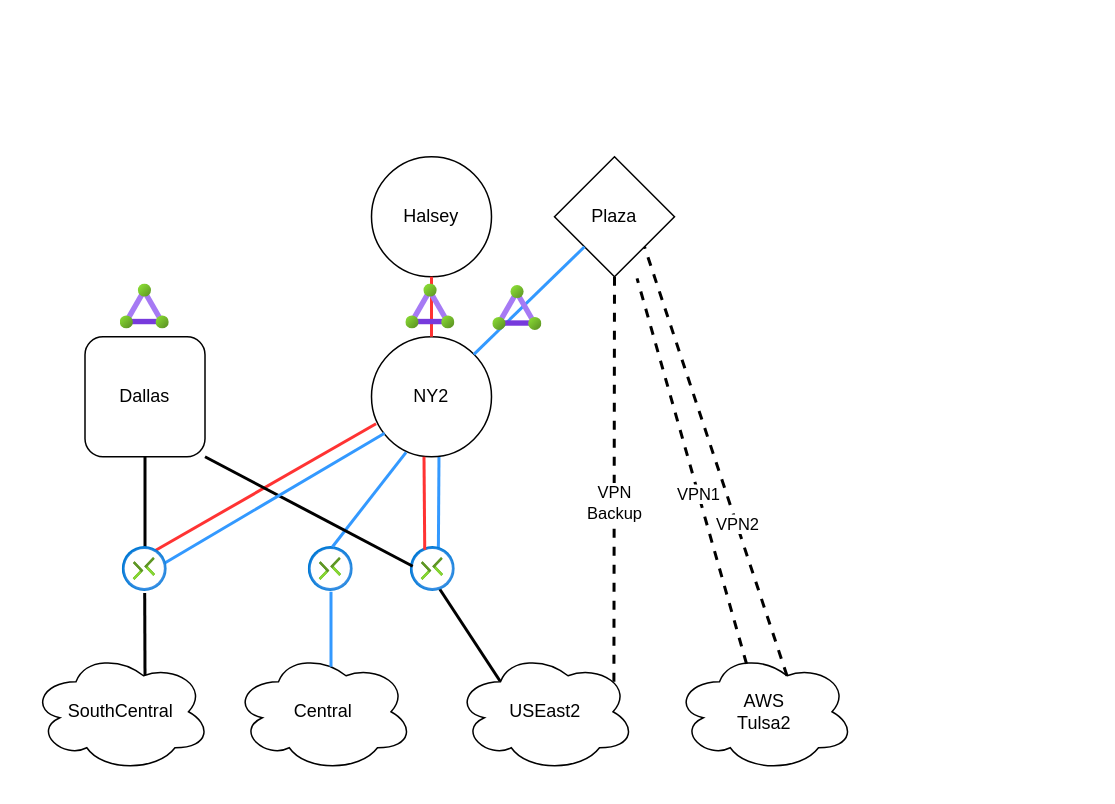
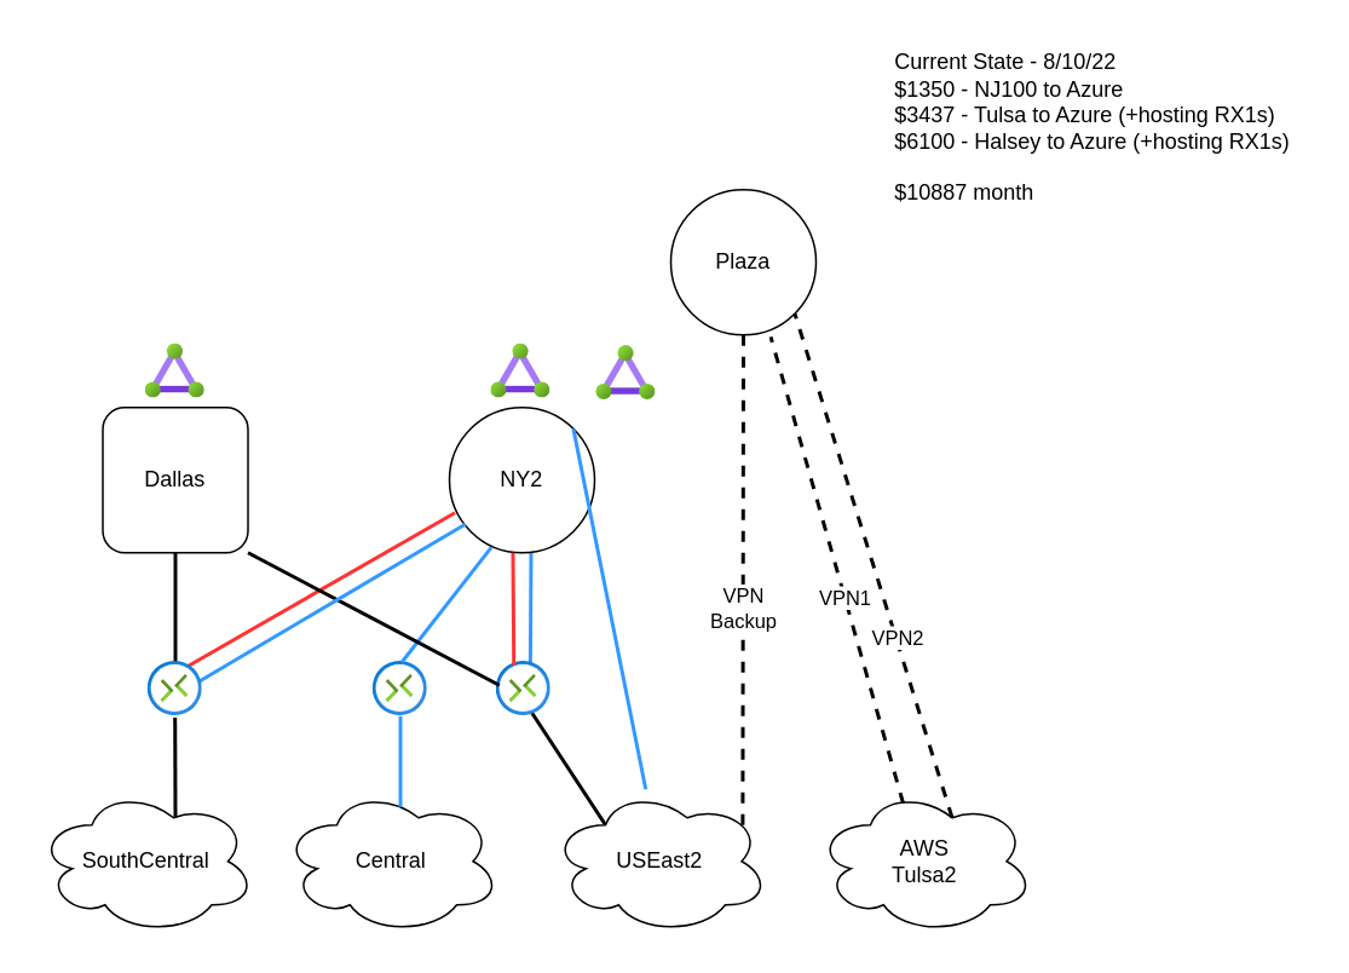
  <mxCell id="0" />
  <mxCell id="1" parent="0" />
  <mxCell id="2" value="" style="endArrow=none;html=1;rounded=0;entryX=0.675;entryY=0.975;entryDx=0;entryDy=0;exitX=0.917;exitY=0.433;exitDx=0;exitDy=0;exitPerimeter=0;entryPerimeter=0;strokeColor=#3399FF;strokeWidth=2;" parent="1" edge="1"><mxGeometry width="50" height="50" relative="1" as="geometry"><mxPoint x="291.51" y="376.99" as="sourcePoint" /><mxPoint x="292" y="302" as="targetPoint" /></mxGeometry></mxCell>
  <mxCell id="3" value="" style="endArrow=none;html=1;rounded=0;exitX=0.25;exitY=0.25;exitDx=0;exitDy=0;exitPerimeter=0;entryX=0.6;entryY=0.867;entryDx=0;entryDy=0;entryPerimeter=0;strokeWidth=2;" parent="1" source="12" target="14" edge="1"><mxGeometry width="50" height="50" relative="1" as="geometry"><mxPoint x="277.99" y="403.01" as="sourcePoint" /><mxPoint x="219" y="354" as="targetPoint" /></mxGeometry></mxCell>
  <mxCell id="4" value="" style="endArrow=none;html=1;rounded=0;exitX=0.625;exitY=0.2;exitDx=0;exitDy=0;exitPerimeter=0;strokeWidth=2;entryX=0.46;entryY=1.027;entryDx=0;entryDy=0;entryPerimeter=0;" parent="1" edge="1"><mxGeometry width="50" height="50" relative="1" as="geometry"><mxPoint x="96" y="450" as="sourcePoint" /><mxPoint x="95.8" y="394.81" as="targetPoint" /></mxGeometry></mxCell>
- <mxCell id="5" value="Halsey" style="ellipse;whiteSpace=wrap;html=1;aspect=fixed;" parent="1" vertex="1"><mxGeometry x="247" y="104" width="80" height="80" as="geometry" /></mxCell>
- <mxCell id="6" value="Plaza" style="rhombus;whiteSpace=wrap;html=1;aspect=fixed;" parent="1" vertex="1"><mxGeometry x="369" y="104" width="80" height="80" as="geometry" /></mxCell>
+ <mxCell id="6" value="Plaza" style="ellipse;whiteSpace=wrap;html=1;aspect=fixed;" parent="1" vertex="1"><mxGeometry x="369" y="104" width="80" height="80" as="geometry" /></mxCell>
  <mxCell id="7" value="Dallas" style="whiteSpace=wrap;html=1;aspect=fixed;rounded=1;" parent="1" vertex="1"><mxGeometry x="56" y="224" width="80" height="80" as="geometry" /></mxCell>
  <mxCell id="8" value="NY2" style="ellipse;whiteSpace=wrap;html=1;aspect=fixed;" parent="1" vertex="1"><mxGeometry x="247" y="224" width="80" height="80" as="geometry" /></mxCell>
  <mxCell id="9" value="SouthCentral" style="ellipse;shape=cloud;whiteSpace=wrap;html=1;" parent="1" vertex="1"><mxGeometry x="20" y="434" width="120" height="80" as="geometry" /></mxCell>
  <mxCell id="10" value="&lt;div&gt;AWS&lt;/div&gt;&lt;div&gt;Tulsa2&lt;br&gt;&lt;/div&gt;" style="ellipse;shape=cloud;whiteSpace=wrap;html=1;" parent="1" vertex="1"><mxGeometry x="449" y="434" width="120" height="80" as="geometry" /></mxCell>
  <mxCell id="11" value="Central" style="ellipse;shape=cloud;whiteSpace=wrap;html=1;" parent="1" vertex="1"><mxGeometry x="155" y="434" width="120" height="80" as="geometry" /></mxCell>
  <mxCell id="12" value="USEast2" style="ellipse;shape=cloud;whiteSpace=wrap;html=1;" parent="1" vertex="1"><mxGeometry x="303" y="434" width="120" height="80" as="geometry" /></mxCell>
  <mxCell id="13" value="" style="aspect=fixed;html=1;points=[];align=center;image;fontSize=12;image=img/lib/azure2/networking/Connections.svg;" parent="1" vertex="1"><mxGeometry x="205" y="364" width="30" height="30" as="geometry" /></mxCell>
  <mxCell id="14" value="" style="aspect=fixed;html=1;points=[];align=center;image;fontSize=12;image=img/lib/azure2/networking/Connections.svg;" parent="1" vertex="1"><mxGeometry x="273" y="364" width="30" height="30" as="geometry" /></mxCell>
  <mxCell id="15" value="" style="endArrow=none;html=1;rounded=0;exitX=0.5;exitY=0.067;exitDx=0;exitDy=0;exitPerimeter=0;strokeWidth=2;entryX=0.5;entryY=1;entryDx=0;entryDy=0;" parent="1" source="33" target="7" edge="1"><mxGeometry width="50" height="50" relative="1" as="geometry"><mxPoint x="111.99" y="364.99" as="sourcePoint" /><mxPoint x="98" y="304" as="targetPoint" /></mxGeometry></mxCell>
  <mxCell id="16" value="" style="endArrow=none;html=1;rounded=0;entryX=0.038;entryY=0.725;entryDx=0;entryDy=0;entryPerimeter=0;strokeColor=#FF3333;strokeWidth=2;exitX=0.7;exitY=0.1;exitDx=0;exitDy=0;exitPerimeter=0;" parent="1" source="33" target="8" edge="1"><mxGeometry width="50" height="50" relative="1" as="geometry"><mxPoint x="139" y="374" as="sourcePoint" /><mxPoint x="139" y="362" as="targetPoint" /></mxGeometry></mxCell>
  <mxCell id="17" value="" style="endArrow=none;html=1;rounded=0;exitX=0.533;exitY=0;exitDx=0;exitDy=0;exitPerimeter=0;entryX=0.288;entryY=0.963;entryDx=0;entryDy=0;entryPerimeter=0;strokeColor=#3399FF;strokeWidth=2;" parent="1" source="13" target="8" edge="1"><mxGeometry width="50" height="50" relative="1" as="geometry"><mxPoint x="226.01" y="376.01" as="sourcePoint" /><mxPoint x="310.716" y="302.284" as="targetPoint" /></mxGeometry></mxCell>
  <mxCell id="18" value="" style="endArrow=none;html=1;rounded=0;entryX=0.5;entryY=1;entryDx=0;entryDy=0;entryPerimeter=0;strokeColor=#3399FF;strokeWidth=2;" parent="1" target="13" edge="1"><mxGeometry width="50" height="50" relative="1" as="geometry"><mxPoint x="220" y="444" as="sourcePoint" /><mxPoint x="147" y="397.591" as="targetPoint" /></mxGeometry></mxCell>
  <mxCell id="19" value="" style="endArrow=none;html=1;rounded=0;exitX=0.05;exitY=0.433;exitDx=0;exitDy=0;exitPerimeter=0;entryX=1;entryY=1;entryDx=0;entryDy=0;strokeWidth=2;" parent="1" source="14" target="7" edge="1"><mxGeometry width="50" height="50" relative="1" as="geometry"><mxPoint x="147.01" y="379.01" as="sourcePoint" /><mxPoint x="179" y="314" as="targetPoint" /></mxGeometry></mxCell>
  <mxCell id="20" value="" style="aspect=fixed;html=1;points=[];align=center;image;fontSize=12;image=img/lib/azure2/networking/ExpressRoute_Circuits.svg;imageBackground=none;" parent="1" vertex="1"><mxGeometry x="79.595" y="189" width="32.81" height="30" as="geometry" /></mxCell>
- <mxCell id="21" value="" style="endArrow=none;html=1;rounded=0;exitX=0.5;exitY=0;exitDx=0;exitDy=0;entryX=0.5;entryY=1;entryDx=0;entryDy=0;strokeColor=#FF3333;strokeWidth=2;" parent="1" source="8" target="5" edge="1"><mxGeometry width="50" height="50" relative="1" as="geometry"><mxPoint x="150.716" y="245.716" as="sourcePoint" /><mxPoint x="99" y="194" as="targetPoint" /></mxGeometry></mxCell>
- <mxCell id="22" value="" style="endArrow=none;html=1;rounded=0;exitX=1;exitY=0;exitDx=0;exitDy=0;entryX=0;entryY=1;entryDx=0;entryDy=0;fillColor=#FF0000;strokeColor=#3399FF;strokeWidth=2;" parent="1" source="8" target="6" edge="1"><mxGeometry width="50" height="50" relative="1" as="geometry"><mxPoint x="150.716" y="245.716" as="sourcePoint" /><mxPoint x="99" y="194" as="targetPoint" /></mxGeometry></mxCell>
+ <mxCell id="22" value="" style="endArrow=none;html=1;rounded=0;exitX=1;exitY=0;exitDx=0;exitDy=0;fillColor=#FF0000;strokeColor=#3399FF;strokeWidth=2;" parent="1" source="8" target="12" edge="1"><mxGeometry width="50" height="50" relative="1" as="geometry"><mxPoint x="150.716" y="245.716" as="sourcePoint" /><mxPoint x="99" y="194" as="targetPoint" /></mxGeometry></mxCell>
  <mxCell id="23" value="" style="endArrow=none;html=1;rounded=0;exitX=0.483;exitY=0.067;exitDx=0;exitDy=0;exitPerimeter=0;entryX=0.5;entryY=1;entryDx=0;entryDy=0;strokeColor=#FF3333;strokeWidth=2;" parent="1" edge="1"><mxGeometry width="50" height="50" relative="1" as="geometry"><mxPoint x="282.49" y="366.01" as="sourcePoint" /><mxPoint x="282" y="304" as="targetPoint" /></mxGeometry></mxCell>
  <mxCell id="24" value="" style="endArrow=none;html=1;rounded=0;exitX=0.467;exitY=0.833;exitDx=0;exitDy=0;exitPerimeter=0;entryX=0;entryY=1;entryDx=0;entryDy=0;strokeColor=#3399FF;strokeWidth=2;" parent="1" edge="1"><mxGeometry width="50" height="50" relative="1" as="geometry"><mxPoint x="92.01" y="384.99" as="sourcePoint" /><mxPoint x="255.716" y="288.284" as="targetPoint" /></mxGeometry></mxCell>
  <mxCell id="25" value="" style="endArrow=none;dashed=1;html=1;rounded=0;strokeColor=#000000;fillColor=#FF0000;exitX=0.88;exitY=0.25;exitDx=0;exitDy=0;exitPerimeter=0;entryX=0.5;entryY=1;entryDx=0;entryDy=0;strokeWidth=2;" parent="1" source="12" target="6" edge="1"><mxGeometry width="50" height="50" relative="1" as="geometry"><mxPoint x="489" y="344" as="sourcePoint" /><mxPoint x="539" y="294" as="targetPoint" /></mxGeometry></mxCell>
  <mxCell id="26" value="&lt;div&gt;VPN&lt;/div&gt;&lt;div&gt;Backup&lt;br&gt;&lt;/div&gt;" style="edgeLabel;html=1;align=center;verticalAlign=middle;resizable=0;points=[];" parent="25" vertex="1" connectable="0"><mxGeometry x="-0.114" relative="1" as="geometry"><mxPoint as="offset" /></mxGeometry></mxCell>
  <mxCell id="27" value="" style="endArrow=none;dashed=1;html=1;rounded=0;strokeColor=#000000;fillColor=#FF0000;exitX=0.4;exitY=0.1;exitDx=0;exitDy=0;exitPerimeter=0;entryX=0.688;entryY=1.013;entryDx=0;entryDy=0;entryPerimeter=0;strokeWidth=2;" parent="1" source="10" target="6" edge="1"><mxGeometry width="50" height="50" relative="1" as="geometry"><mxPoint x="373" y="460" as="sourcePoint" /><mxPoint x="419" y="194" as="targetPoint" /></mxGeometry></mxCell>
  <mxCell id="28" value="VPN1" style="edgeLabel;html=1;align=center;verticalAlign=middle;resizable=0;points=[];" parent="27" vertex="1" connectable="0"><mxGeometry x="-0.114" relative="1" as="geometry"><mxPoint as="offset" /></mxGeometry></mxCell>
  <mxCell id="29" value="" style="endArrow=none;dashed=1;html=1;rounded=0;strokeColor=#000000;fillColor=#FF0000;exitX=0.625;exitY=0.2;exitDx=0;exitDy=0;exitPerimeter=0;entryX=1;entryY=1;entryDx=0;entryDy=0;strokeWidth=2;" parent="1" source="10" target="6" edge="1"><mxGeometry width="50" height="50" relative="1" as="geometry"><mxPoint x="507" y="452" as="sourcePoint" /><mxPoint x="434.04" y="195.04" as="targetPoint" /></mxGeometry></mxCell>
  <mxCell id="30" value="VPN2" style="edgeLabel;html=1;align=center;verticalAlign=middle;resizable=0;points=[];" parent="29" vertex="1" connectable="0"><mxGeometry x="-0.287" relative="1" as="geometry"><mxPoint as="offset" /></mxGeometry></mxCell>
  <mxCell id="31" value="" style="aspect=fixed;html=1;points=[];align=center;image;fontSize=12;image=img/lib/azure2/networking/ExpressRoute_Circuits.svg;imageBackground=none;" parent="1" vertex="1"><mxGeometry x="270" y="189" width="32.81" height="30" as="geometry" /></mxCell>
  <mxCell id="32" value="" style="aspect=fixed;html=1;points=[];align=center;image;fontSize=12;image=img/lib/azure2/networking/ExpressRoute_Circuits.svg;imageBackground=none;" parent="1" vertex="1"><mxGeometry x="328" y="190" width="32.81" height="30" as="geometry" /></mxCell>
  <mxCell id="33" value="" style="aspect=fixed;html=1;points=[];align=center;image;fontSize=12;image=img/lib/azure2/networking/Connections.svg;" parent="1" vertex="1"><mxGeometry x="81" y="364" width="30" height="30" as="geometry" /></mxCell>
+ <mxCell id="34" value="&lt;div align=&quot;left&quot;&gt;Current State - 8/10/22&lt;/div&gt;&lt;div align=&quot;left&quot;&gt;$1350 - NJ100 to Azure&lt;/div&gt;&lt;div align=&quot;left&quot;&gt;$3437 - Tulsa to Azure (+hosting RX1s)&lt;/div&gt;&lt;div align=&quot;left&quot;&gt;$6100 - Halsey to Azure (+hosting RX1s)&lt;/div&gt;&lt;div align=&quot;left&quot;&gt;&lt;br&gt;&lt;/div&gt;&lt;div align=&quot;left&quot;&gt;$10887 month&lt;br&gt;&lt;/div&gt;" style="text;html=1;align=center;verticalAlign=middle;resizable=0;points=[];autosize=1;strokeColor=none;fillColor=none;" parent="1" vertex="1"><mxGeometry x="481" y="20" width="240" height="100" as="geometry" /></mxCell>
